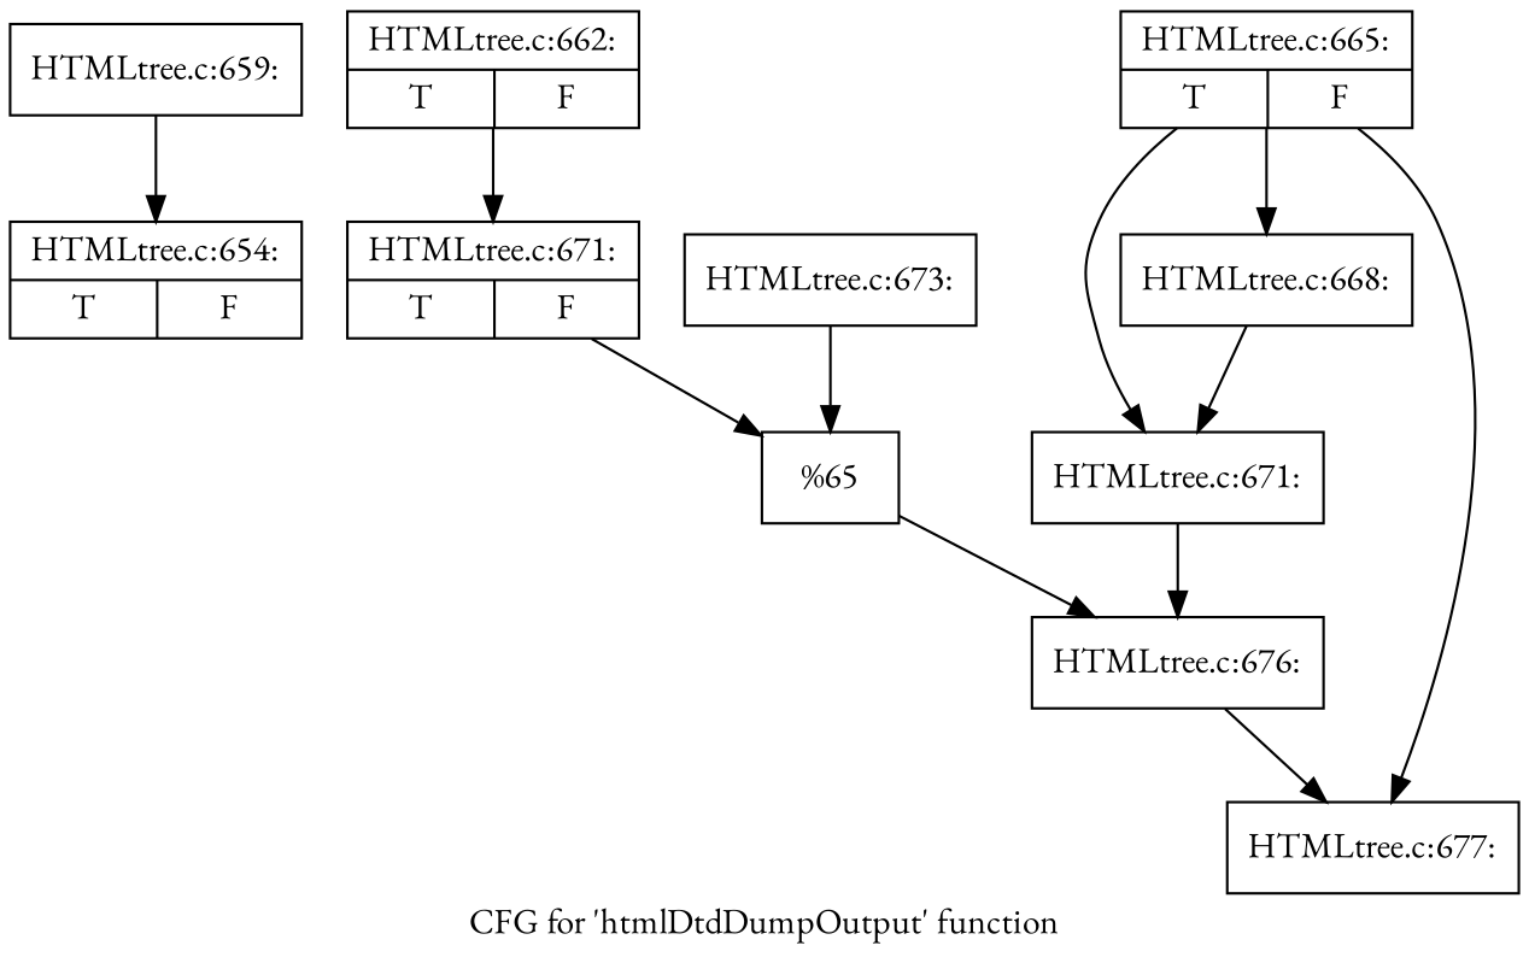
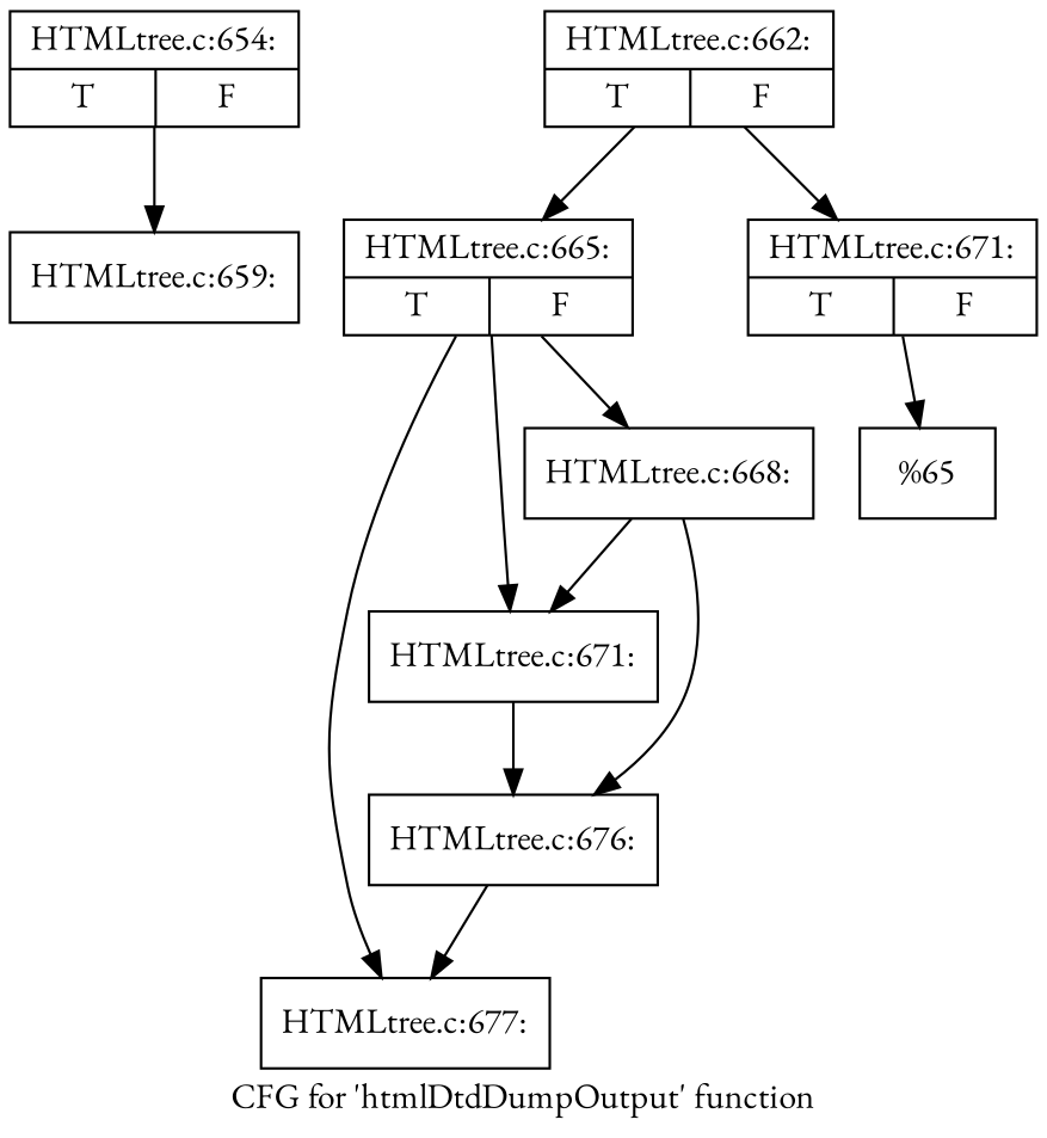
  digraph {
    fontname="EB Garamond"
    label="CFG for 'htmlDtdDumpOutput' function"
    node [fontname="EB Garamond" shape=record]
    edge [fontname="EB Garamond"]
    n1 [label="{HTMLtree.c:654:|{<s0>T|<s1>F}}"]
    n2 [label="{HTMLtree.c:659:}"]
    n3 [label="{HTMLtree.c:662:|{<s0>T|<s1>F}}"]
    n4 [label="{HTMLtree.c:665:|{<s0>T|<s1>F}}"]
    n5 [label="{HTMLtree.c:671:|{<s0>T|<s1>F}}"]
    n6 [label="{HTMLtree.c:677:}"]
    n7 [label="{HTMLtree.c:668:}"]
    n8 [label="{HTMLtree.c:671:}"]
    n9 [label="{%65}"]
    n10 [label="{HTMLtree.c:676:}"]
-   n11 [label="{HTMLtree.c:673:}"]
-   n2 -> n1
+   n1 -> n2
+   n3 -> n4
    n3 -> n5
    n4 -> n6
    n4 -> n7
    n4 -> n8
    n5 -> n9
    n7 -> n8
    n8 -> n10
-   n9 -> n10
+   n7 -> n10
    n10 -> n6
-   n11 -> n9
  }
